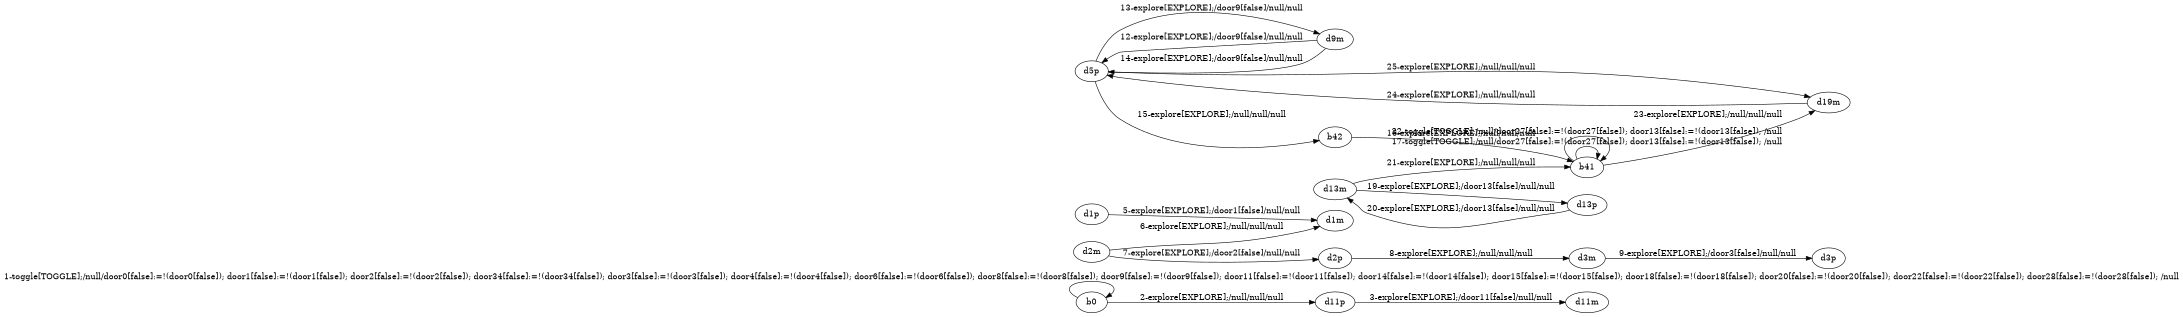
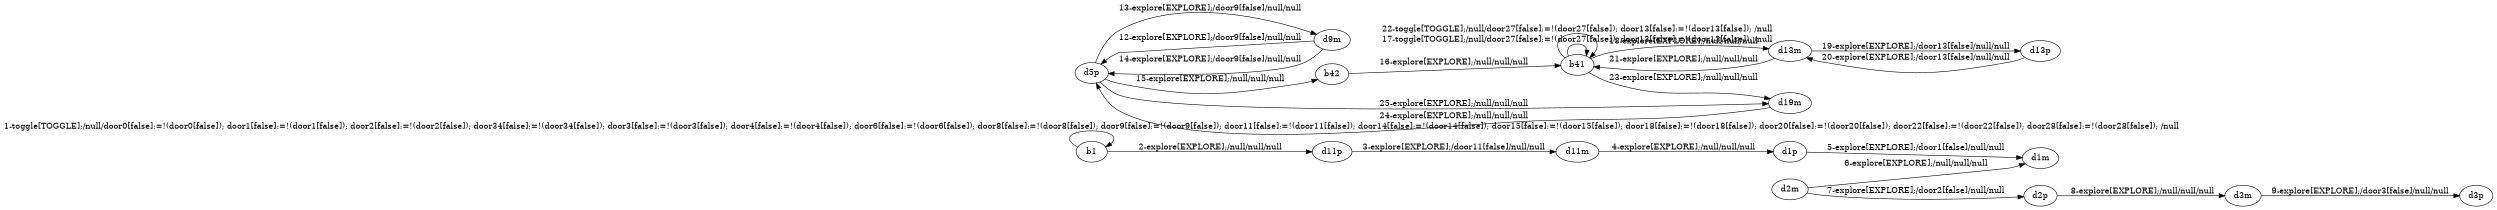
  digraph {
    rankdir=LR
-   b1 [label=b0]
+   b1
    d11p
    d11m
    d1p
    d1m
    d2m
    d2p
    d3m
    d3p
    n10 [label=d5p]
    d9m
    b42
    n13 [label=d19m]
    b41
    d13m
    d13p
    b1 -> b1 [label="1-toggle[TOGGLE];/null/door0[false]:=!(door0[false]); door1[false]:=!(door1[false]); door2[false]:=!(door2[false]); door34[false]:=!(door34[false]); door3[false]:=!(door3[false]); door4[false]:=!(door4[false]); door6[false]:=!(door6[false]); door8[false]:=!(door8[false]); door9[false]:=!(door9[false]); door11[false]:=!(door11[false]); door14[false]:=!(door14[false]); door15[false]:=!(door15[false]); door18[false]:=!(door18[false]); door20[false]:=!(door20[false]); door22[false]:=!(door22[false]); door28[false]:=!(door28[false]); /null"]
    b1 -> d11p [label="2-explore[EXPLORE];/null/null/null"]
    d11p -> d11m [label="3-explore[EXPLORE];/door11[false]/null/null"]
+   d11m -> d1p [label="4-explore[EXPLORE];/null/null/null"]
    d1p -> d1m [label="5-explore[EXPLORE];/door1[false]/null/null"]
    d2m -> d1m [label="6-explore[EXPLORE];/null/null/null"]
    d2m -> d2p [label="7-explore[EXPLORE];/door2[false]/null/null"]
    d2p -> d3m [label="8-explore[EXPLORE];/null/null/null"]
    d3m -> d3p [label="9-explore[EXPLORE];/door3[false]/null/null"]
    n10 -> d9m [label="13-explore[EXPLORE];/door9[false]/null/null"]
    n10 -> b42 [label="15-explore[EXPLORE];/null/null/null"]
    n10 -> n13 [label="25-explore[EXPLORE];/null/null/null"]
    d9m -> n10 [label="12-explore[EXPLORE];/door9[false]/null/null"]
    d9m -> n10 [label="14-explore[EXPLORE];/door9[false]/null/null"]
    b42 -> b41 [label="16-explore[EXPLORE];/null/null/null"]
    n13 -> n10 [label="24-explore[EXPLORE];/null/null/null"]
    b41 -> n13 [label="23-explore[EXPLORE];/null/null/null"]
    b41 -> b41 [label="17-toggle[TOGGLE];/null/door27[false]:=!(door27[false]); door13[false]:=!(door13[false]); /null"]
    b41 -> b41 [label="22-toggle[TOGGLE];/null/door27[false]:=!(door27[false]); door13[false]:=!(door13[false]); /null"]
+   b41 -> d13m [label="18-explore[EXPLORE];/null/null/null"]
    d13m -> b41 [label="21-explore[EXPLORE];/null/null/null"]
    d13m -> d13p [label="19-explore[EXPLORE];/door13[false]/null/null"]
    d13p -> d13m [label="20-explore[EXPLORE];/door13[false]/null/null"]
  }
